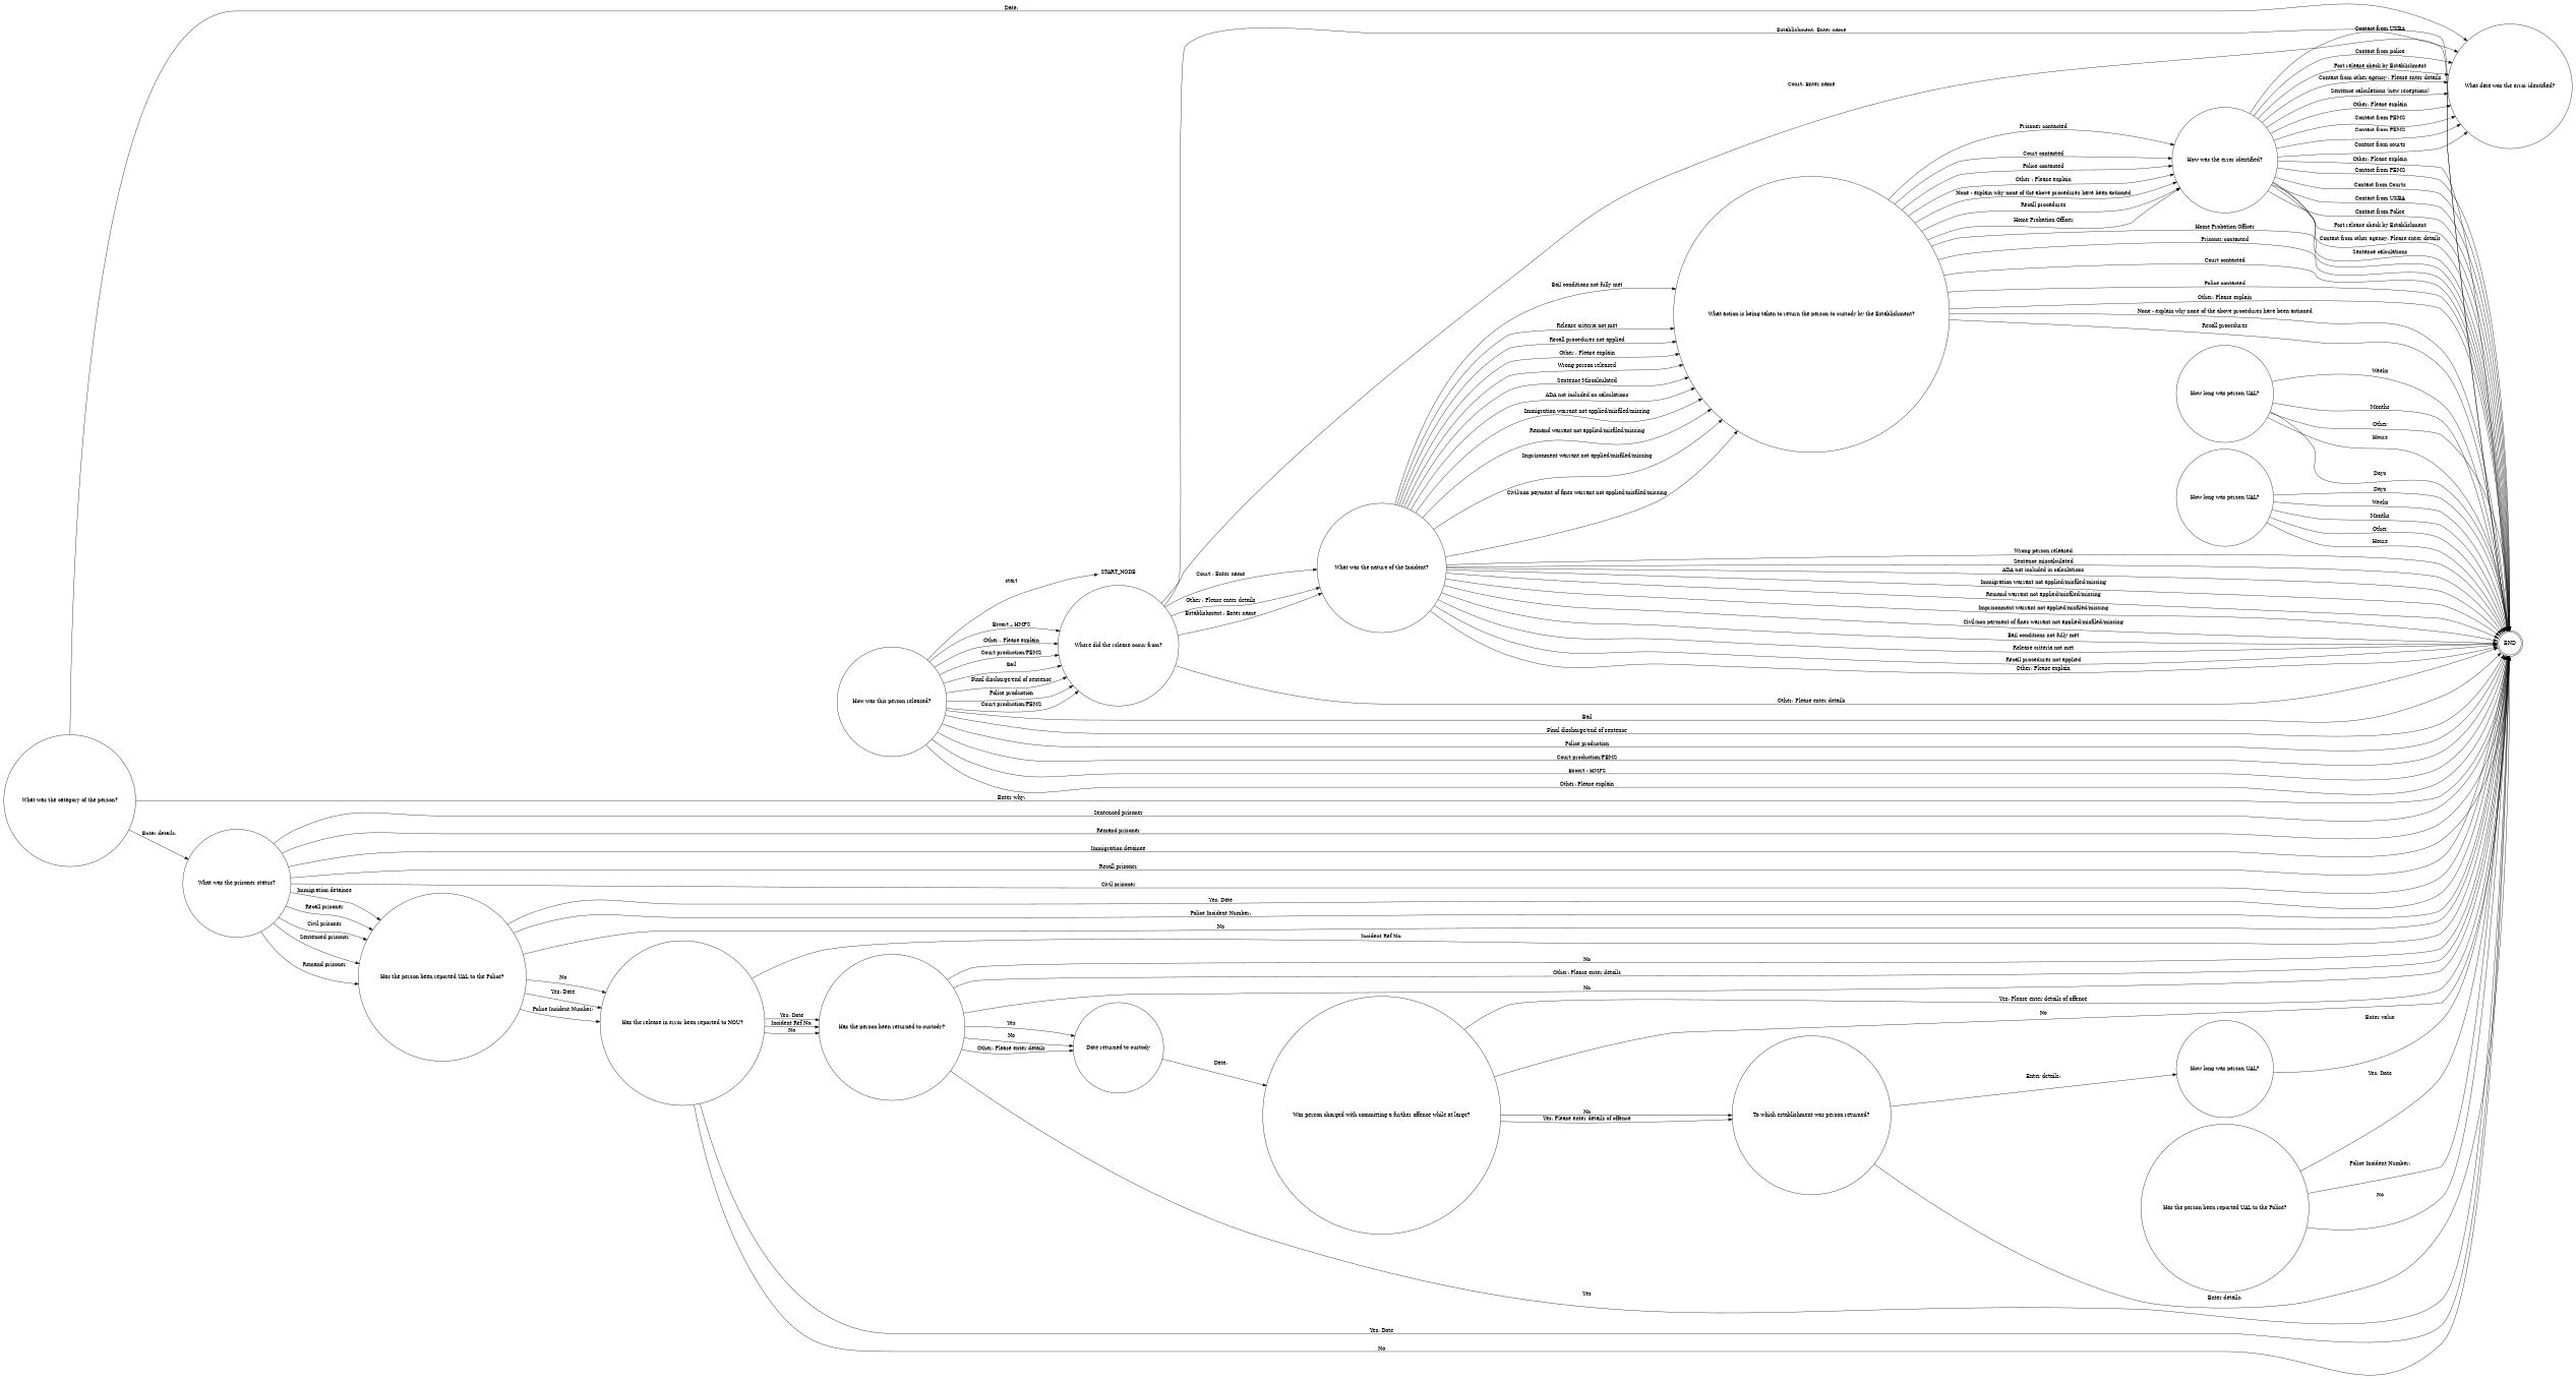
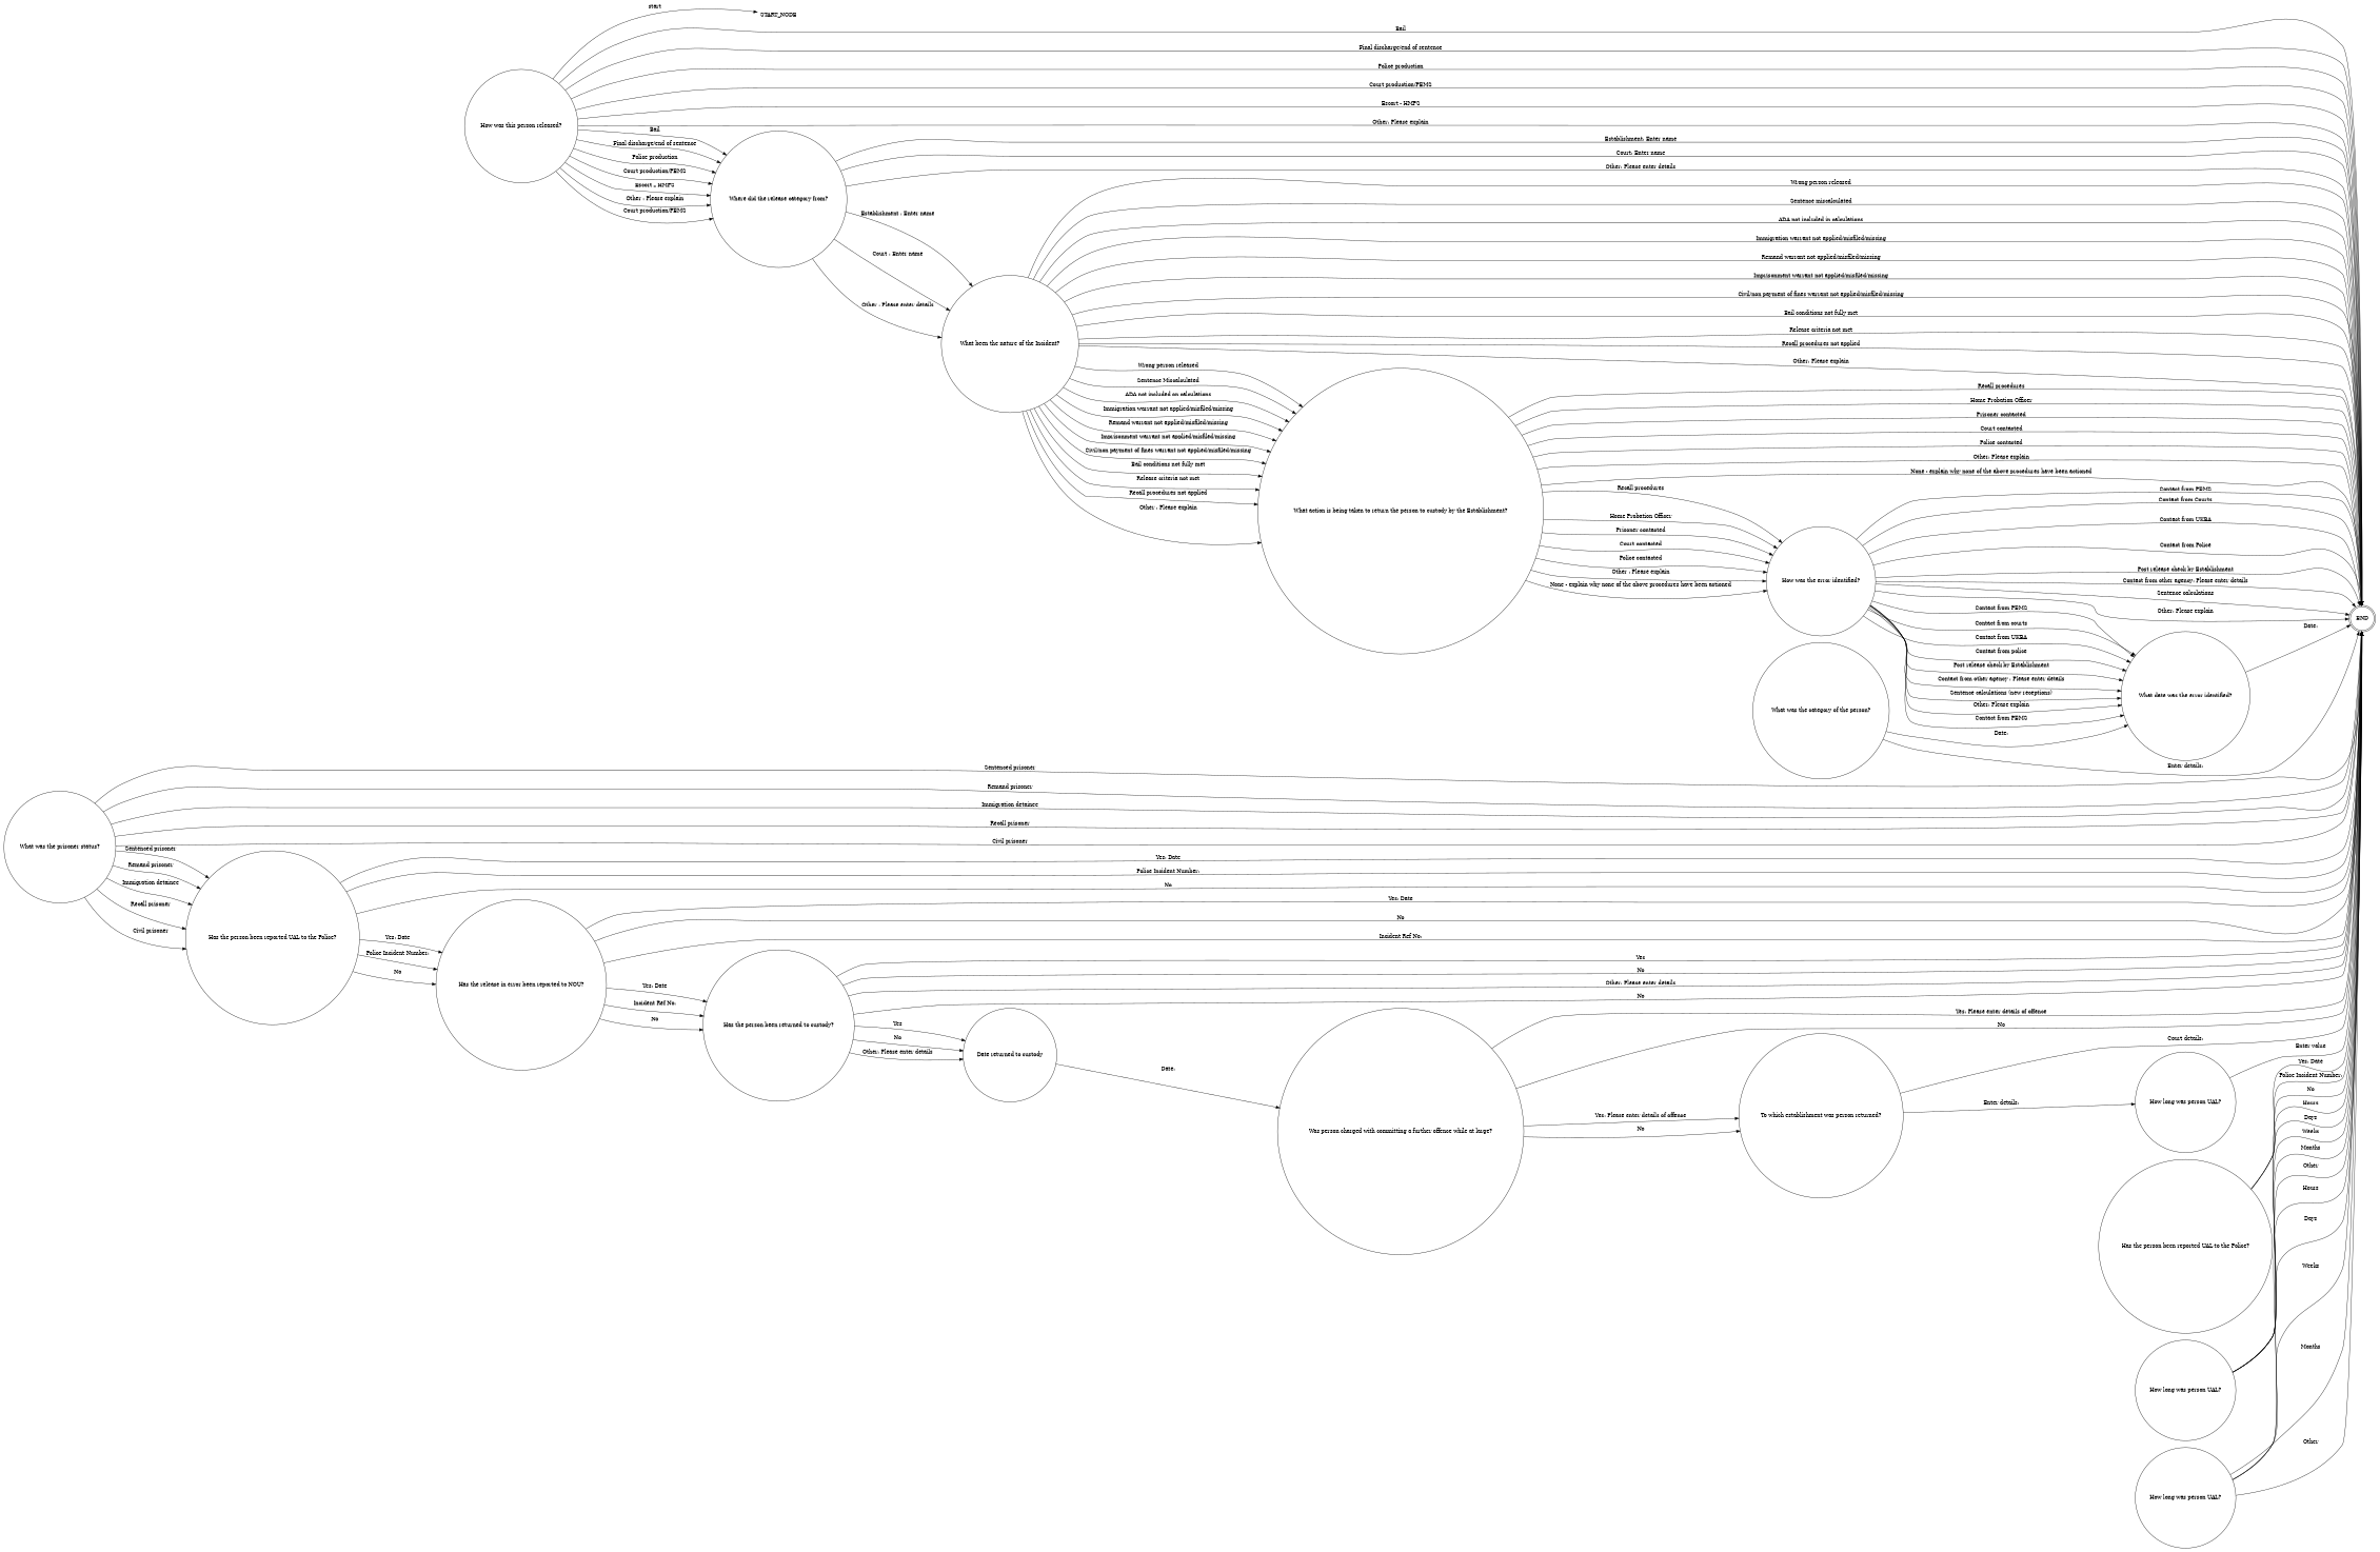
  digraph {
    rankdir=LR
    node [shape=circle]
    START_NODE [shape=none]
    n2 [label="How was this person released?"]
    n3 [label=END shape=doublecircle]
-   n4 [label="Where did the release occur from?"]
-   n5 [label="What was the nature of the Incident?"]
+   n4 [label="Where did the release category from?"]
+   n5 [label="What been the nature of the Incident?"]
    n6 [label="What action is being taken to return the person to custody by the Establishment?"]
    n7 [label="How was the error identified?"]
    n8 [label="What date was the error identified?"]
    n9 [label="What was the category of the person?"]
    n10 [label="What was the prisoner status?"]
    n11 [label="Has the person been reported UAL to the Police?"]
    n12 [label="Has the release in error been reported to NOU?"]
    n13 [label="Has the person been returned to custody?"]
    n14 [label="Has the person been reported UAL to the Police?"]
    n15 [label="Date returned to custody"]
    n16 [label="Was person charged with committing a further offence while at large?"]
    n17 [label="To which establishment was person returned?"]
    n18 [label="How long was person UAL?"]
    n19 [label="How long was person UAL?"]
    n20 [label="How long was person UAL?"]
    n2 -> START_NODE [label=start]
    n2 -> n3 [label=Bail]
    n2 -> n3 [label="Final discharge/end of sentence"]
    n2 -> n3 [label="Police production"]
    n2 -> n3 [label="Court production/PEMS"]
    n2 -> n3 [label="Escort - HMPS"]
    n2 -> n3 [label="Other: Please explain"]
    n2 -> n4 [label=Bail]
    n2 -> n4 [label="Final discharge/end of sentence"]
    n2 -> n4 [label="Police production"]
    n2 -> n4 [label="Court production/PEMS"]
    n2 -> n4 [label="Escort – HMPS"]
    n2 -> n4 [label="Other : Please explain"]
    n2 -> n4 [label="Court production/PEMS"]
    n4 -> n3 [label="Establishment: Enter name"]
    n4 -> n3 [label="Court: Enter name"]
    n4 -> n3 [label="Other: Please enter details"]
    n4 -> n5 [label="Establishment : Enter name"]
    n4 -> n5 [label="Court : Enter name"]
    n4 -> n5 [label="Other : Please enter details"]
    n5 -> n3 [label="Wrong person released"]
    n5 -> n3 [label="Sentence miscalculated"]
    n5 -> n3 [label="ADA not included in calculations"]
    n5 -> n3 [label="Immigration warrant not applied/misfiled/missing"]
    n5 -> n3 [label="Remand warrant not applied/misfiled/missing"]
    n5 -> n3 [label="Imprisonment warrant not applied/misfiled/missing"]
    n5 -> n3 [label="Civil/non payment of fines warrant not applied/misfiled/missing"]
    n5 -> n3 [label="Bail conditions not fully met"]
    n5 -> n3 [label="Release criteria not met"]
    n5 -> n3 [label="Recall procedures not applied"]
    n5 -> n3 [label="Other: Please explain"]
    n5 -> n6 [label="Wrong person released"]
    n5 -> n6 [label="Sentence Miscalculated"]
    n5 -> n6 [label="ADA not included on calculations"]
    n5 -> n6 [label="Immigration warrant not applied/misfiled/missing"]
    n5 -> n6 [label="Remand warrant not applied/misfiled/missing"]
    n5 -> n6 [label="Imprisonment warrant not applied/misfiled/missing"]
    n5 -> n6 [label="Civil/non payment of fines warrant not applied/misfiled/missing"]
    n5 -> n6 [label="Bail conditions not fully met"]
    n5 -> n6 [label="Release criteria not met"]
    n5 -> n6 [label="Recall procedures not applied"]
    n5 -> n6 [label="Other : Please explain"]
    n6 -> n3 [label="Recall procedures"]
    n6 -> n3 [label="Home Probation Officer"]
    n6 -> n3 [label="Prisoner contacted"]
    n6 -> n3 [label="Court contacted"]
    n6 -> n3 [label="Police contacted"]
    n6 -> n3 [label="Other: Please explain"]
    n6 -> n3 [label="None - explain why none of the above procedures have been actioned"]
    n6 -> n7 [label="Recall procedures"]
    n6 -> n7 [label="Home Probation Officer"]
    n6 -> n7 [label="Prisoner contacted"]
    n6 -> n7 [label="Court contacted"]
    n6 -> n7 [label="Police contacted"]
    n6 -> n7 [label="Other : Please explain"]
    n6 -> n7 [label="None - explain why none of the above procedures have been actioned"]
    n7 -> n3 [label="Contact from PEMS"]
    n7 -> n3 [label="Contact from Courts"]
    n7 -> n3 [label="Contact from UKBA"]
    n7 -> n3 [label="Contact from Police"]
    n7 -> n3 [label="Post release check by Establishment"]
    n7 -> n3 [label="Contact from other agency: Please enter details"]
    n7 -> n3 [label="Sentence calculations"]
    n7 -> n3 [label="Other: Please explain"]
    n7 -> n8 [label="Contact from PEMS"]
    n7 -> n8 [label="Contact from courts"]
    n7 -> n8 [label="Contact from UKBA"]
    n7 -> n8 [label="Contact from police"]
    n7 -> n8 [label="Post release check by Establishment"]
    n7 -> n8 [label="Contact from other agency : Please enter details"]
    n7 -> n8 [label="Sentence calculations (new receptions)"]
    n7 -> n8 [label="Other: Please explain"]
    n7 -> n8 [label="Contact from PEMS"]
-   n9 -> n3 [label="Enter why:"]
+   n8 -> n3 [label="Date:"]
+   n9 -> n3 [label="Enter details:"]
    n9 -> n8 [label="Date:"]
-   n9 -> n10 [label="Enter details:"]
    n10 -> n3 [label="Sentenced prisoner"]
    n10 -> n3 [label="Remand prisoner"]
    n10 -> n3 [label="Immigration detainee"]
    n10 -> n3 [label="Recall prisoner"]
    n10 -> n3 [label="Civil prisoner"]
    n10 -> n11 [label="Sentenced prisoner"]
    n10 -> n11 [label="Remand prisoner"]
    n10 -> n11 [label="Immigration detainee"]
    n10 -> n11 [label="Recall prisoner"]
    n10 -> n11 [label="Civil prisoner"]
    n11 -> n3 [label="Yes: Date"]
    n11 -> n3 [label="Police Incident Number:"]
    n11 -> n3 [label=No]
    n11 -> n12 [label="Yes: Date"]
    n11 -> n12 [label="Police Incident Number:"]
    n11 -> n12 [label=No]
    n12 -> n3 [label="Yes: Date"]
    n12 -> n3 [label=No]
    n12 -> n3 [label="Incident Ref No:"]
    n12 -> n13 [label="Yes: Date"]
    n12 -> n13 [label="Incident Ref No:"]
    n12 -> n13 [label=No]
    n13 -> n3 [label=Yes]
    n13 -> n3 [label=No]
    n13 -> n3 [label="Other: Please enter details"]
    n13 -> n3 [label=No]
    n13 -> n15 [label=Yes]
    n13 -> n15 [label=No]
    n13 -> n15 [label="Other: Please enter details"]
    n14 -> n3 [label="Yes: Date"]
    n14 -> n3 [label="Police Incident Number:"]
    n14 -> n3 [label=No]
    n15 -> n16 [label="Date:"]
    n16 -> n3 [label="Yes: Please enter details of offence"]
    n16 -> n3 [label=No]
    n16 -> n17 [label="Yes: Please enter details of offence"]
    n16 -> n17 [label=No]
-   n17 -> n3 [label="Enter details:"]
+   n17 -> n3 [label="Court details:"]
    n17 -> n18 [label="Enter details:"]
    n18 -> n3 [label="Enter value"]
    n19 -> n3 [label=Hours]
    n19 -> n3 [label=Days]
    n19 -> n3 [label=Weeks]
    n19 -> n3 [label=Months]
    n19 -> n3 [label=Other]
    n20 -> n3 [label=Hours]
    n20 -> n3 [label=Days]
    n20 -> n3 [label=Weeks]
    n20 -> n3 [label=Months]
    n20 -> n3 [label=Other]
  }
